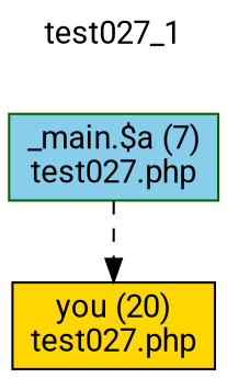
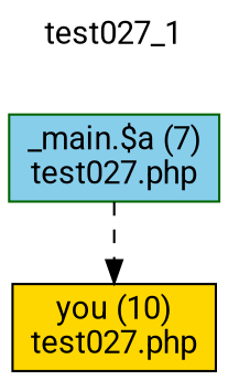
  digraph {
    label=test027_1
    labelloc=t
    fontname=Roboto
    node [shape=box style=filled fontname=Roboto]
    n1 [label="_main.$a (7)\ntest027.php" fillcolor=skyblue color=darkgreen]
-   n2 [label="you (20)\ntest027.php" fillcolor=gold color=black]
+   n2 [label="you (10)\ntest027.php" fillcolor=gold color=black]
    n1 -> n2 [style=dashed fontname=Roboto]
  }
